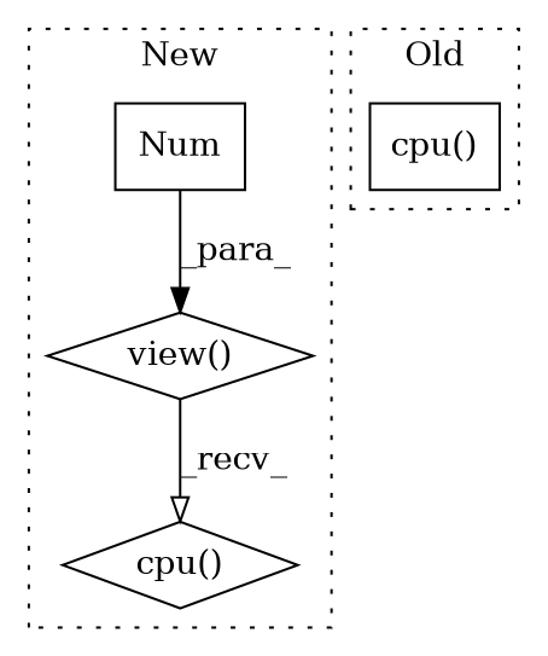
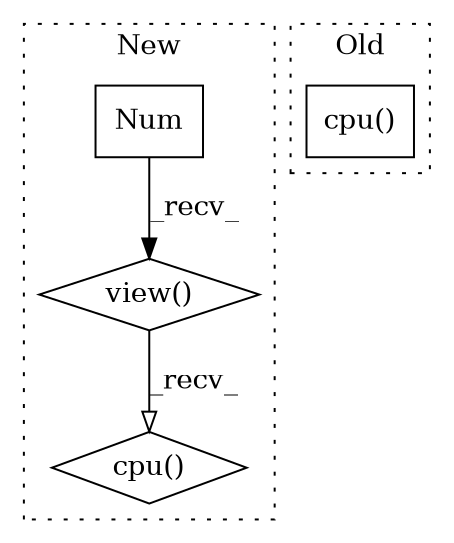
  digraph {
    node [a=75 shape=diamond]
    n1 [l="10,1" label="view()" s="1700,1712"]
    n2 [a=76 l=2 label=Num s=1710 shape=box]
    n3 [l=28 label="cpu()" s=1700]
    n4 [l=29 label="cpu()" s=1593 shape=box]
    subgraph cluster_1 {
      label=New
      style=dotted
      n1
      n2
      n3
    }
    subgraph cluster_2 {
      label=Old
      style=dotted
      n4
    }
    n1 -> n3 [label=_recv_ arrowhead=onormal]
-   n2 -> n1 [label=_para_ arrowhead=normal]
+   n2 -> n1 [label=_recv_ arrowhead=normal]
  }
